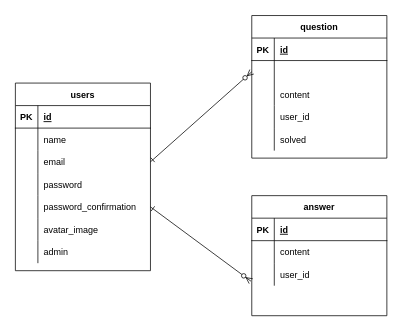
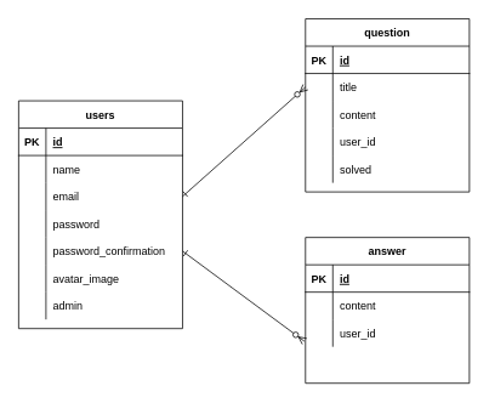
  <mxCell id="0" />
  <mxCell id="1" parent="0" />
  <mxCell id="2" value="users" style="shape=table;startSize=30;container=1;collapsible=1;childLayout=tableLayout;fixedRows=1;rowLines=0;fontStyle=1;align=center;resizeLast=1;" parent="1" vertex="1"><mxGeometry x="20" y="110" width="180" height="250" as="geometry" /></mxCell>
  <mxCell id="3" value="" style="shape=partialRectangle;collapsible=0;dropTarget=0;pointerEvents=0;fillColor=none;top=0;left=0;bottom=1;right=0;points=[[0,0.5],[1,0.5]];portConstraint=eastwest;" parent="2" vertex="1"><mxGeometry y="30" width="180" height="30" as="geometry" /></mxCell>
  <mxCell id="4" value="PK" style="shape=partialRectangle;connectable=0;fillColor=none;top=0;left=0;bottom=0;right=0;fontStyle=1;overflow=hidden;" parent="3" vertex="1"><mxGeometry width="30" height="30" as="geometry" /></mxCell>
  <mxCell id="5" value="id" style="shape=partialRectangle;connectable=0;fillColor=none;top=0;left=0;bottom=0;right=0;align=left;spacingLeft=6;fontStyle=5;overflow=hidden;" parent="3" vertex="1"><mxGeometry x="30" width="150" height="30" as="geometry" /></mxCell>
  <mxCell id="6" value="" style="shape=partialRectangle;collapsible=0;dropTarget=0;pointerEvents=0;fillColor=none;top=0;left=0;bottom=0;right=0;points=[[0,0.5],[1,0.5]];portConstraint=eastwest;" parent="2" vertex="1"><mxGeometry y="60" width="180" height="30" as="geometry" /></mxCell>
  <mxCell id="7" value="" style="shape=partialRectangle;connectable=0;fillColor=none;top=0;left=0;bottom=0;right=0;editable=1;overflow=hidden;" parent="6" vertex="1"><mxGeometry width="30" height="30" as="geometry" /></mxCell>
  <mxCell id="8" value="name" style="shape=partialRectangle;connectable=0;fillColor=none;top=0;left=0;bottom=0;right=0;align=left;spacingLeft=6;overflow=hidden;" parent="6" vertex="1"><mxGeometry x="30" width="150" height="30" as="geometry" /></mxCell>
  <mxCell id="9" value="" style="shape=partialRectangle;collapsible=0;dropTarget=0;pointerEvents=0;fillColor=none;top=0;left=0;bottom=0;right=0;points=[[0,0.5],[1,0.5]];portConstraint=eastwest;" parent="2" vertex="1"><mxGeometry y="90" width="180" height="30" as="geometry" /></mxCell>
  <mxCell id="10" value="" style="shape=partialRectangle;connectable=0;fillColor=none;top=0;left=0;bottom=0;right=0;editable=1;overflow=hidden;" parent="9" vertex="1"><mxGeometry width="30" height="30" as="geometry" /></mxCell>
  <mxCell id="11" value="email" style="shape=partialRectangle;connectable=0;fillColor=none;top=0;left=0;bottom=0;right=0;align=left;spacingLeft=6;overflow=hidden;" parent="9" vertex="1"><mxGeometry x="30" width="150" height="30" as="geometry" /></mxCell>
  <mxCell id="12" style="shape=partialRectangle;collapsible=0;dropTarget=0;pointerEvents=0;fillColor=none;top=0;left=0;bottom=0;right=0;points=[[0,0.5],[1,0.5]];portConstraint=eastwest;" parent="2" vertex="1"><mxGeometry y="120" width="180" height="30" as="geometry" /></mxCell>
  <mxCell id="13" style="shape=partialRectangle;connectable=0;fillColor=none;top=0;left=0;bottom=0;right=0;editable=1;overflow=hidden;" parent="12" vertex="1"><mxGeometry width="30" height="30" as="geometry" /></mxCell>
  <mxCell id="14" value="password" style="shape=partialRectangle;connectable=0;fillColor=none;top=0;left=0;bottom=0;right=0;align=left;spacingLeft=6;overflow=hidden;" parent="12" vertex="1"><mxGeometry x="30" width="150" height="30" as="geometry" /></mxCell>
  <mxCell id="15" style="shape=partialRectangle;collapsible=0;dropTarget=0;pointerEvents=0;fillColor=none;top=0;left=0;bottom=0;right=0;points=[[0,0.5],[1,0.5]];portConstraint=eastwest;" parent="2" vertex="1"><mxGeometry y="150" width="180" height="30" as="geometry" /></mxCell>
  <mxCell id="16" style="shape=partialRectangle;connectable=0;fillColor=none;top=0;left=0;bottom=0;right=0;editable=1;overflow=hidden;" parent="15" vertex="1"><mxGeometry width="30" height="30" as="geometry" /></mxCell>
  <mxCell id="17" value="password_confirmation" style="shape=partialRectangle;connectable=0;fillColor=none;top=0;left=0;bottom=0;right=0;align=left;spacingLeft=6;overflow=hidden;" parent="15" vertex="1"><mxGeometry x="30" width="150" height="30" as="geometry" /></mxCell>
  <mxCell id="18" value="" style="shape=partialRectangle;collapsible=0;dropTarget=0;pointerEvents=0;fillColor=none;top=0;left=0;bottom=0;right=0;points=[[0,0.5],[1,0.5]];portConstraint=eastwest;" parent="2" vertex="1"><mxGeometry y="180" width="180" height="30" as="geometry" /></mxCell>
  <mxCell id="19" value="" style="shape=partialRectangle;connectable=0;fillColor=none;top=0;left=0;bottom=0;right=0;editable=1;overflow=hidden;" parent="18" vertex="1"><mxGeometry width="30" height="30" as="geometry" /></mxCell>
  <mxCell id="20" value="avatar_image" style="shape=partialRectangle;connectable=0;fillColor=none;top=0;left=0;bottom=0;right=0;align=left;spacingLeft=6;overflow=hidden;" parent="18" vertex="1"><mxGeometry x="30" width="150" height="30" as="geometry" /></mxCell>
  <mxCell id="21" value="" style="shape=partialRectangle;collapsible=0;dropTarget=0;pointerEvents=0;fillColor=none;top=0;left=0;bottom=0;right=0;points=[[0,0.5],[1,0.5]];portConstraint=eastwest;" vertex="1" parent="2"><mxGeometry y="210" width="180" height="30" as="geometry" /></mxCell>
  <mxCell id="22" value="" style="shape=partialRectangle;connectable=0;fillColor=none;top=0;left=0;bottom=0;right=0;editable=1;overflow=hidden;" vertex="1" parent="21"><mxGeometry width="30" height="30" as="geometry" /></mxCell>
  <mxCell id="23" value="admin" style="shape=partialRectangle;connectable=0;fillColor=none;top=0;left=0;bottom=0;right=0;align=left;spacingLeft=6;overflow=hidden;" vertex="1" parent="21"><mxGeometry x="30" width="150" height="30" as="geometry" /></mxCell>
  <mxCell id="24" value="question" style="shape=table;startSize=30;container=1;collapsible=1;childLayout=tableLayout;fixedRows=1;rowLines=0;fontStyle=1;align=center;resizeLast=1;" parent="1" vertex="1"><mxGeometry x="335" y="20" width="180" height="190" as="geometry" /></mxCell>
  <mxCell id="25" value="" style="shape=partialRectangle;collapsible=0;dropTarget=0;pointerEvents=0;fillColor=none;top=0;left=0;bottom=1;right=0;points=[[0,0.5],[1,0.5]];portConstraint=eastwest;" parent="24" vertex="1"><mxGeometry y="30" width="180" height="30" as="geometry" /></mxCell>
  <mxCell id="26" value="PK" style="shape=partialRectangle;connectable=0;fillColor=none;top=0;left=0;bottom=0;right=0;fontStyle=1;overflow=hidden;" parent="25" vertex="1"><mxGeometry width="30" height="30" as="geometry" /></mxCell>
  <mxCell id="27" value="id" style="shape=partialRectangle;connectable=0;fillColor=none;top=0;left=0;bottom=0;right=0;align=left;spacingLeft=6;fontStyle=5;overflow=hidden;" parent="25" vertex="1"><mxGeometry x="30" width="150" height="30" as="geometry" /></mxCell>
  <mxCell id="28" value="" style="shape=partialRectangle;collapsible=0;dropTarget=0;pointerEvents=0;fillColor=none;top=0;left=0;bottom=0;right=0;points=[[0,0.5],[1,0.5]];portConstraint=eastwest;" parent="24" vertex="1"><mxGeometry y="60" width="180" height="30" as="geometry" /></mxCell>
  <mxCell id="29" value="" style="shape=partialRectangle;connectable=0;fillColor=none;top=0;left=0;bottom=0;right=0;editable=1;overflow=hidden;" parent="28" vertex="1"><mxGeometry width="30" height="30" as="geometry" /></mxCell>
+ <mxCell id="30" value="title" style="shape=partialRectangle;connectable=0;fillColor=none;top=0;left=0;bottom=0;right=0;align=left;spacingLeft=6;overflow=hidden;" parent="28" vertex="1"><mxGeometry x="30" width="150" height="30" as="geometry" /></mxCell>
  <mxCell id="31" value="" style="shape=partialRectangle;collapsible=0;dropTarget=0;pointerEvents=0;fillColor=none;top=0;left=0;bottom=0;right=0;points=[[0,0.5],[1,0.5]];portConstraint=eastwest;" parent="24" vertex="1"><mxGeometry y="90" width="180" height="30" as="geometry" /></mxCell>
  <mxCell id="32" value="" style="shape=partialRectangle;connectable=0;fillColor=none;top=0;left=0;bottom=0;right=0;editable=1;overflow=hidden;" parent="31" vertex="1"><mxGeometry width="30" height="30" as="geometry" /></mxCell>
  <mxCell id="33" value="content" style="shape=partialRectangle;connectable=0;fillColor=none;top=0;left=0;bottom=0;right=0;align=left;spacingLeft=6;overflow=hidden;" parent="31" vertex="1"><mxGeometry x="30" width="150" height="30" as="geometry" /></mxCell>
  <mxCell id="34" value="" style="shape=partialRectangle;collapsible=0;dropTarget=0;pointerEvents=0;fillColor=none;top=0;left=0;bottom=0;right=0;points=[[0,0.5],[1,0.5]];portConstraint=eastwest;" parent="24" vertex="1"><mxGeometry y="120" width="180" height="30" as="geometry" /></mxCell>
  <mxCell id="35" value="" style="shape=partialRectangle;connectable=0;fillColor=none;top=0;left=0;bottom=0;right=0;editable=1;overflow=hidden;fontStyle=1" parent="34" vertex="1"><mxGeometry width="30" height="30" as="geometry" /></mxCell>
  <mxCell id="36" value="user_id" style="shape=partialRectangle;connectable=0;fillColor=none;top=0;left=0;bottom=0;right=0;align=left;spacingLeft=6;overflow=hidden;" parent="34" vertex="1"><mxGeometry x="30" width="150" height="30" as="geometry" /></mxCell>
  <mxCell id="37" value="" style="shape=partialRectangle;collapsible=0;dropTarget=0;pointerEvents=0;fillColor=none;top=0;left=0;bottom=0;right=0;points=[[0,0.5],[1,0.5]];portConstraint=eastwest;" vertex="1" parent="24"><mxGeometry y="150" width="180" height="30" as="geometry" /></mxCell>
  <mxCell id="38" value="" style="shape=partialRectangle;connectable=0;fillColor=none;top=0;left=0;bottom=0;right=0;editable=1;overflow=hidden;fontStyle=1" vertex="1" parent="37"><mxGeometry width="30" height="30" as="geometry" /></mxCell>
  <mxCell id="39" value="solved" style="shape=partialRectangle;connectable=0;fillColor=none;top=0;left=0;bottom=0;right=0;align=left;spacingLeft=6;overflow=hidden;" vertex="1" parent="37"><mxGeometry x="30" width="150" height="30" as="geometry" /></mxCell>
  <mxCell id="40" value="answer" style="shape=table;startSize=30;container=1;collapsible=1;childLayout=tableLayout;fixedRows=1;rowLines=0;fontStyle=1;align=center;resizeLast=1;" parent="1" vertex="1"><mxGeometry x="335" y="260" width="180" height="160" as="geometry" /></mxCell>
  <mxCell id="41" value="" style="shape=partialRectangle;collapsible=0;dropTarget=0;pointerEvents=0;fillColor=none;top=0;left=0;bottom=1;right=0;points=[[0,0.5],[1,0.5]];portConstraint=eastwest;" parent="40" vertex="1"><mxGeometry y="30" width="180" height="30" as="geometry" /></mxCell>
  <mxCell id="42" value="PK" style="shape=partialRectangle;connectable=0;fillColor=none;top=0;left=0;bottom=0;right=0;fontStyle=1;overflow=hidden;" parent="41" vertex="1"><mxGeometry width="30" height="30" as="geometry" /></mxCell>
  <mxCell id="43" value="id" style="shape=partialRectangle;connectable=0;fillColor=none;top=0;left=0;bottom=0;right=0;align=left;spacingLeft=6;fontStyle=5;overflow=hidden;" parent="41" vertex="1"><mxGeometry x="30" width="150" height="30" as="geometry" /></mxCell>
  <mxCell id="44" value="" style="shape=partialRectangle;collapsible=0;dropTarget=0;pointerEvents=0;fillColor=none;top=0;left=0;bottom=0;right=0;points=[[0,0.5],[1,0.5]];portConstraint=eastwest;" parent="40" vertex="1"><mxGeometry y="60" width="180" height="30" as="geometry" /></mxCell>
  <mxCell id="45" value="" style="shape=partialRectangle;connectable=0;fillColor=none;top=0;left=0;bottom=0;right=0;editable=1;overflow=hidden;" parent="44" vertex="1"><mxGeometry width="30" height="30" as="geometry" /></mxCell>
  <mxCell id="46" value="content" style="shape=partialRectangle;connectable=0;fillColor=none;top=0;left=0;bottom=0;right=0;align=left;spacingLeft=6;overflow=hidden;" parent="44" vertex="1"><mxGeometry x="30" width="150" height="30" as="geometry" /></mxCell>
  <mxCell id="47" value="" style="shape=partialRectangle;collapsible=0;dropTarget=0;pointerEvents=0;fillColor=none;top=0;left=0;bottom=0;right=0;points=[[0,0.5],[1,0.5]];portConstraint=eastwest;" parent="40" vertex="1"><mxGeometry y="90" width="180" height="30" as="geometry" /></mxCell>
  <mxCell id="48" value="" style="shape=partialRectangle;connectable=0;fillColor=none;top=0;left=0;bottom=0;right=0;editable=1;overflow=hidden;" parent="47" vertex="1"><mxGeometry width="30" height="30" as="geometry" /></mxCell>
  <mxCell id="49" value="user_id" style="shape=partialRectangle;connectable=0;fillColor=none;top=0;left=0;bottom=0;right=0;align=left;spacingLeft=6;overflow=hidden;" parent="47" vertex="1"><mxGeometry x="30" width="150" height="30" as="geometry" /></mxCell>
  <mxCell id="50" value="" style="shape=partialRectangle;collapsible=0;dropTarget=0;pointerEvents=0;fillColor=none;top=0;left=0;bottom=0;right=0;points=[[0,0.5],[1,0.5]];portConstraint=eastwest;" parent="40" vertex="1"><mxGeometry y="120" width="180" height="30" as="geometry" /></mxCell>
  <mxCell id="51" value="" style="shape=partialRectangle;connectable=0;fillColor=none;top=0;left=0;bottom=0;right=0;editable=1;overflow=hidden;" parent="50" vertex="1"><mxGeometry width="30" height="30" as="geometry" /></mxCell>
  <mxCell id="52" style="edgeStyle=none;rounded=0;orthogonalLoop=1;jettySize=auto;html=1;exitX=1;exitY=0.5;exitDx=0;exitDy=0;entryX=0;entryY=0.5;entryDx=0;entryDy=0;endArrow=ERzeroToMany;endFill=1;startArrow=ERone;startFill=0;" parent="1" source="9" target="28" edge="1"><mxGeometry relative="1" as="geometry" /></mxCell>
  <mxCell id="53" style="edgeStyle=none;rounded=0;orthogonalLoop=1;jettySize=auto;html=1;exitX=1;exitY=0.5;exitDx=0;exitDy=0;entryX=-0.006;entryY=0.8;entryDx=0;entryDy=0;entryPerimeter=0;startArrow=ERone;startFill=0;endArrow=ERzeroToMany;endFill=1;" parent="1" source="15" target="47" edge="1"><mxGeometry relative="1" as="geometry" /></mxCell>
